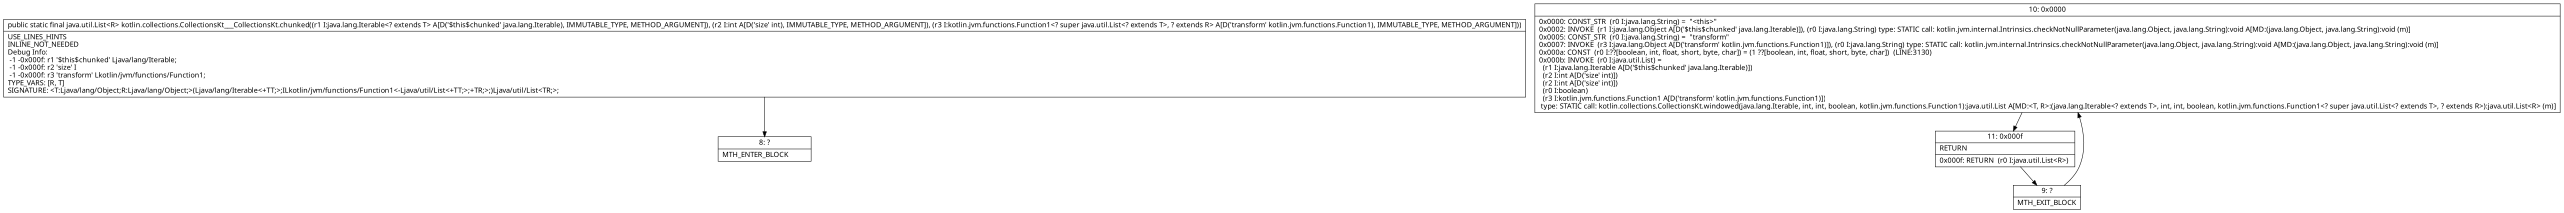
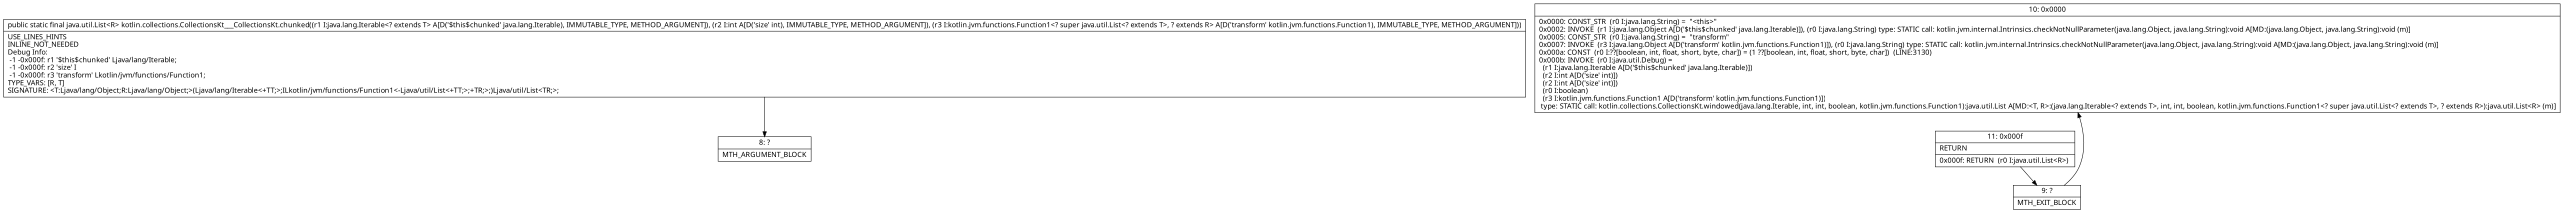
  digraph {
    fontname="Noto Sans"
    node [fontname="Noto Sans" shape=record]
    edge [fontname="Noto Sans"]
-   n1 [label="{8\:\ ?|MTH_ENTER_BLOCK\l}"]
-   n2 [label="{10\:\ 0x0000|0x0000: CONST_STR  (r0 I:java.lang.String) =  \"\<this\>\" \l0x0002: INVOKE  (r1 I:java.lang.Object A[D('$this$chunked' java.lang.Iterable)]), (r0 I:java.lang.String) type: STATIC call: kotlin.jvm.internal.Intrinsics.checkNotNullParameter(java.lang.Object, java.lang.String):void A[MD:(java.lang.Object, java.lang.String):void (m)]\l0x0005: CONST_STR  (r0 I:java.lang.String) =  \"transform\" \l0x0007: INVOKE  (r3 I:java.lang.Object A[D('transform' kotlin.jvm.functions.Function1)]), (r0 I:java.lang.String) type: STATIC call: kotlin.jvm.internal.Intrinsics.checkNotNullParameter(java.lang.Object, java.lang.String):void A[MD:(java.lang.Object, java.lang.String):void (m)]\l0x000a: CONST  (r0 I:??[boolean, int, float, short, byte, char]) = (1 ??[boolean, int, float, short, byte, char])  (LINE:3130)\l0x000b: INVOKE  (r0 I:java.util.List) = \l  (r1 I:java.lang.Iterable A[D('$this$chunked' java.lang.Iterable)])\l  (r2 I:int A[D('size' int)])\l  (r2 I:int A[D('size' int)])\l  (r0 I:boolean)\l  (r3 I:kotlin.jvm.functions.Function1 A[D('transform' kotlin.jvm.functions.Function1)])\l type: STATIC call: kotlin.collections.CollectionsKt.windowed(java.lang.Iterable, int, int, boolean, kotlin.jvm.functions.Function1):java.util.List A[MD:\<T, R\>:(java.lang.Iterable\<? extends T\>, int, int, boolean, kotlin.jvm.functions.Function1\<? super java.util.List\<? extends T\>, ? extends R\>):java.util.List\<R\> (m)]\l}"]
+   n1 [label="{8\:\ ?|MTH_ARGUMENT_BLOCK\l}"]
+   n2 [label="{10\:\ 0x0000|0x0000: CONST_STR  (r0 I:java.lang.String) =  \"\<this\>\" \l0x0002: INVOKE  (r1 I:java.lang.Object A[D('$this$chunked' java.lang.Iterable)]), (r0 I:java.lang.String) type: STATIC call: kotlin.jvm.internal.Intrinsics.checkNotNullParameter(java.lang.Object, java.lang.String):void A[MD:(java.lang.Object, java.lang.String):void (m)]\l0x0005: CONST_STR  (r0 I:java.lang.String) =  \"transform\" \l0x0007: INVOKE  (r3 I:java.lang.Object A[D('transform' kotlin.jvm.functions.Function1)]), (r0 I:java.lang.String) type: STATIC call: kotlin.jvm.internal.Intrinsics.checkNotNullParameter(java.lang.Object, java.lang.String):void A[MD:(java.lang.Object, java.lang.String):void (m)]\l0x000a: CONST  (r0 I:??[boolean, int, float, short, byte, char]) = (1 ??[boolean, int, float, short, byte, char])  (LINE:3130)\l0x000b: INVOKE  (r0 I:java.util.Debug) = \l  (r1 I:java.lang.Iterable A[D('$this$chunked' java.lang.Iterable)])\l  (r2 I:int A[D('size' int)])\l  (r2 I:int A[D('size' int)])\l  (r0 I:boolean)\l  (r3 I:kotlin.jvm.functions.Function1 A[D('transform' kotlin.jvm.functions.Function1)])\l type: STATIC call: kotlin.collections.CollectionsKt.windowed(java.lang.Iterable, int, int, boolean, kotlin.jvm.functions.Function1):java.util.List A[MD:\<T, R\>:(java.lang.Iterable\<? extends T\>, int, int, boolean, kotlin.jvm.functions.Function1\<? super java.util.List\<? extends T\>, ? extends R\>):java.util.List\<R\> (m)]\l}"]
    n3 [label="{11\:\ 0x000f|RETURN\l|0x000f: RETURN  (r0 I:java.util.List\<R\>) \l}"]
    n4 [label="{9\:\ ?|MTH_EXIT_BLOCK\l}"]
    n5 [label="{public static final java.util.List\<R\> kotlin.collections.CollectionsKt___CollectionsKt.chunked((r1 I:java.lang.Iterable\<? extends T\> A[D('$this$chunked' java.lang.Iterable), IMMUTABLE_TYPE, METHOD_ARGUMENT]), (r2 I:int A[D('size' int), IMMUTABLE_TYPE, METHOD_ARGUMENT]), (r3 I:kotlin.jvm.functions.Function1\<? super java.util.List\<? extends T\>, ? extends R\> A[D('transform' kotlin.jvm.functions.Function1), IMMUTABLE_TYPE, METHOD_ARGUMENT]))  | USE_LINES_HINTS\lINLINE_NOT_NEEDED\lDebug Info:\l  \-1 \-0x000f: r1 '$this$chunked' Ljava\/lang\/Iterable;\l  \-1 \-0x000f: r2 'size' I\l  \-1 \-0x000f: r3 'transform' Lkotlin\/jvm\/functions\/Function1;\lTYPE_VARS: [R, T]\lSIGNATURE: \<T:Ljava\/lang\/Object;R:Ljava\/lang\/Object;\>(Ljava\/lang\/Iterable\<+TT;\>;ILkotlin\/jvm\/functions\/Function1\<\-Ljava\/util\/List\<+TT;\>;+TR;\>;)Ljava\/util\/List\<TR;\>;\l}"]
-   n2 -> n3
    n3 -> n4
    n4 -> n2
    n5 -> n1
  }
